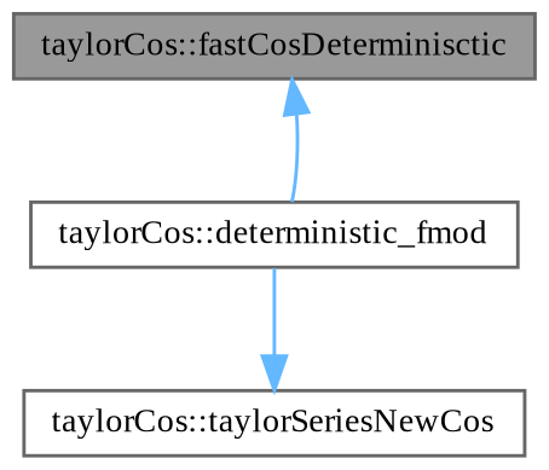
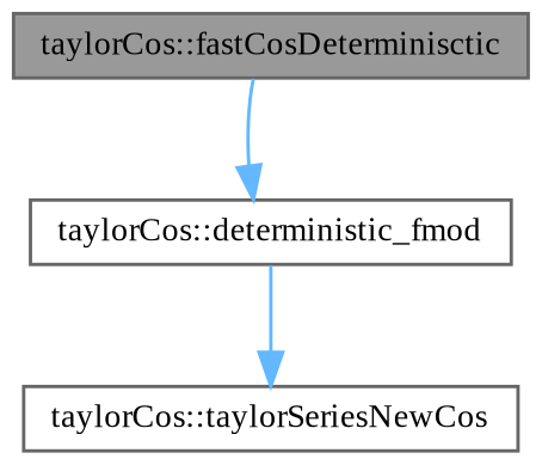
  digraph {
    fontname="Liberation Serif"
    rankdir=TB
    node [color=grey40 fillcolor=white fontname="Liberation Serif" fontsize=10 shape=box style=filled]
    edge [color=steelblue1 fontname="Liberation Serif" fontsize=10 labelfontname=Helvetica labelfontsize=10 style=solid]
    n1 [color=gray40 fillcolor=grey60 fontcolor=black height=0.2 label="taylorCos::fastCosDeterminisctic" width=0.4]
    n2 [height=0.2 label="taylorCos::deterministic_fmod" width=0.4]
    n3 [height=0.2 label="taylorCos::taylorSeriesNewCos" width=0.4]
-   n2 -> n1
+   n1 -> n2
    n2 -> n3
  }
